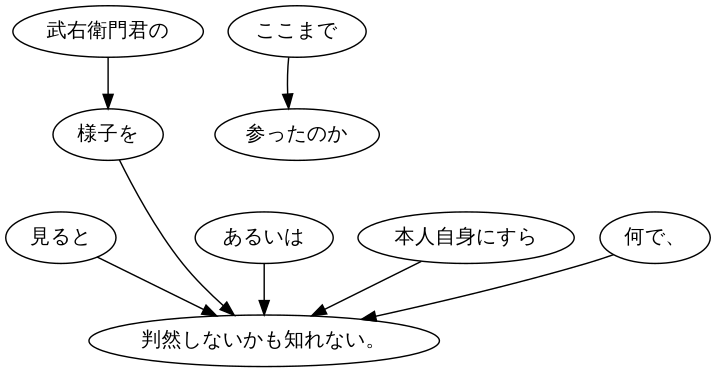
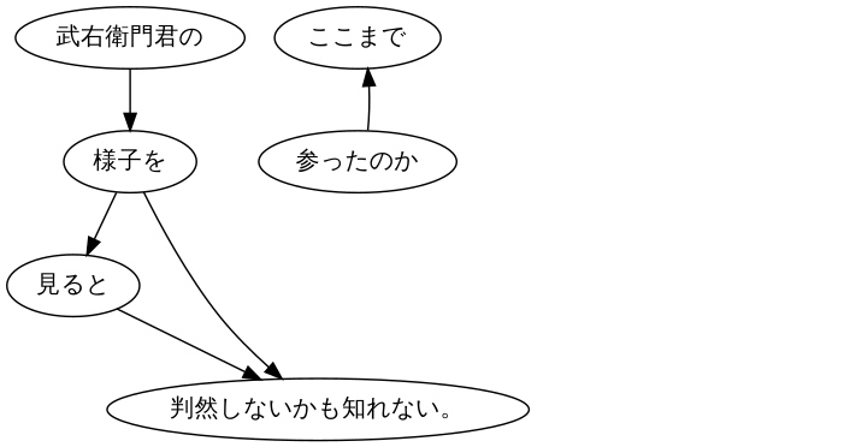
  digraph {
    fontname="Fira Sans"
    node [fontname="Fira Sans"]
    edge [fontname="Fira Sans"]
    n1 [label="武右衛門君の"]
    n2 [label="様子を"]
    n3 [label="見ると"]
    n4 [label="判然しないかも知れない。"]
-   n5 [label="あるいは"]
-   n6 [label="本人自身にすら"]
-   n7 [label="何で、"]
    n8 [label="ここまで"]
    n9 [label="参ったのか"]
    n1 -> n2
+   n2 -> n3
    n2 -> n4
    n3 -> n4
-   n5 -> n4
-   n6 -> n4
-   n7 -> n4
-   n8 -> n9
+   n9 -> n8
  }
